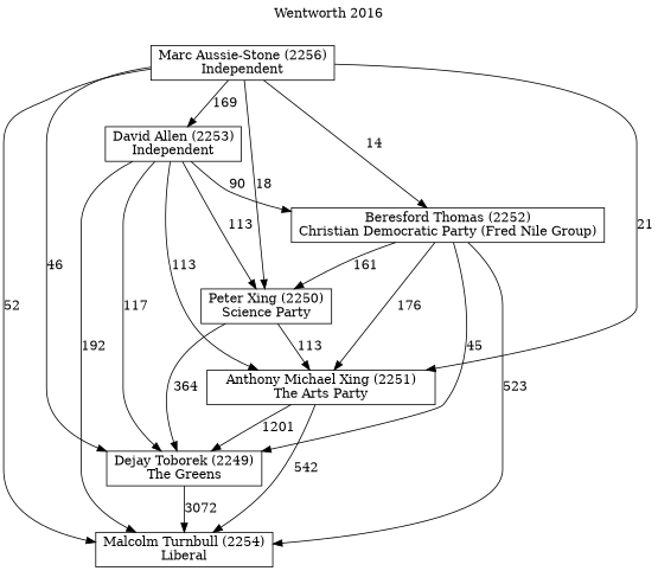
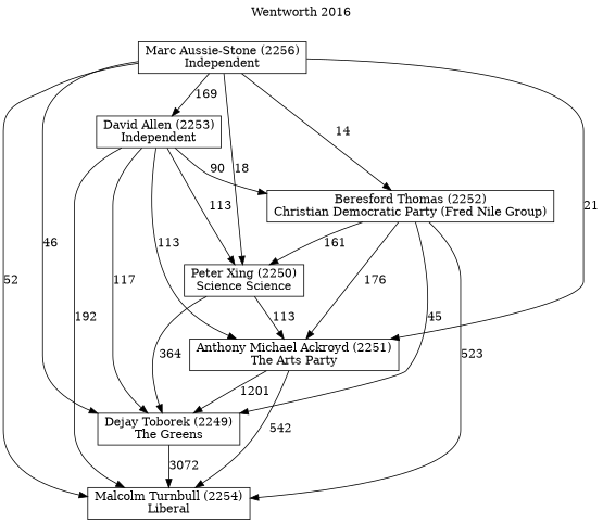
  digraph {
    label="Wentworth 2016"
    labelloc=t
    mclimit=10
    node [shape=box]
    n1 [label="Malcolm Turnbull (2254)\nLiberal"]
    n2 [label="Dejay Toborek (2249)\nThe Greens"]
-   n3 [label="Anthony Michael Xing (2251)\nThe Arts Party"]
-   n4 [label="Peter Xing (2250)\nScience Party"]
+   n3 [label="Anthony Michael Ackroyd (2251)\nThe Arts Party"]
+   n4 [label="Peter Xing (2250)\nScience Science"]
    n5 [label="Beresford Thomas (2252)\nChristian Democratic Party (Fred Nile Group)"]
    n6 [label="David Allen (2253)\nIndependent"]
    n7 [label="Marc Aussie-Stone (2256)\nIndependent"]
    n2 -> n1 [label=3072]
    n3 -> n1 [label=542]
    n3 -> n2 [label=1201]
    n4 -> n2 [label=364]
    n4 -> n3 [label=113]
    n5 -> n1 [label=523]
    n5 -> n2 [label=45]
    n5 -> n3 [label=176]
    n5 -> n4 [label=161]
    n6 -> n1 [label=192]
    n6 -> n2 [label=117]
    n6 -> n3 [label=113]
    n6 -> n4 [label=113]
    n6 -> n5 [label=90]
    n7 -> n1 [label=52]
    n7 -> n2 [label=46]
    n7 -> n3 [label=21]
    n7 -> n4 [label=18]
    n7 -> n5 [label=14]
    n7 -> n6 [label=169]
  }
